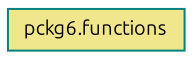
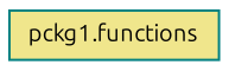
  digraph {
    rankdir=TB
    fontname=Ubuntu
-   n1 [color=teal fillcolor=khaki fontname=Ubuntu fontsize=10 height=0.2 label="pckg6.functions" shape=record style=filled width=0.4]
+   n1 [color=teal fillcolor=khaki fontname=Ubuntu fontsize=10 height=0.2 label="pckg1.functions" shape=record style=filled width=0.4]
  }
